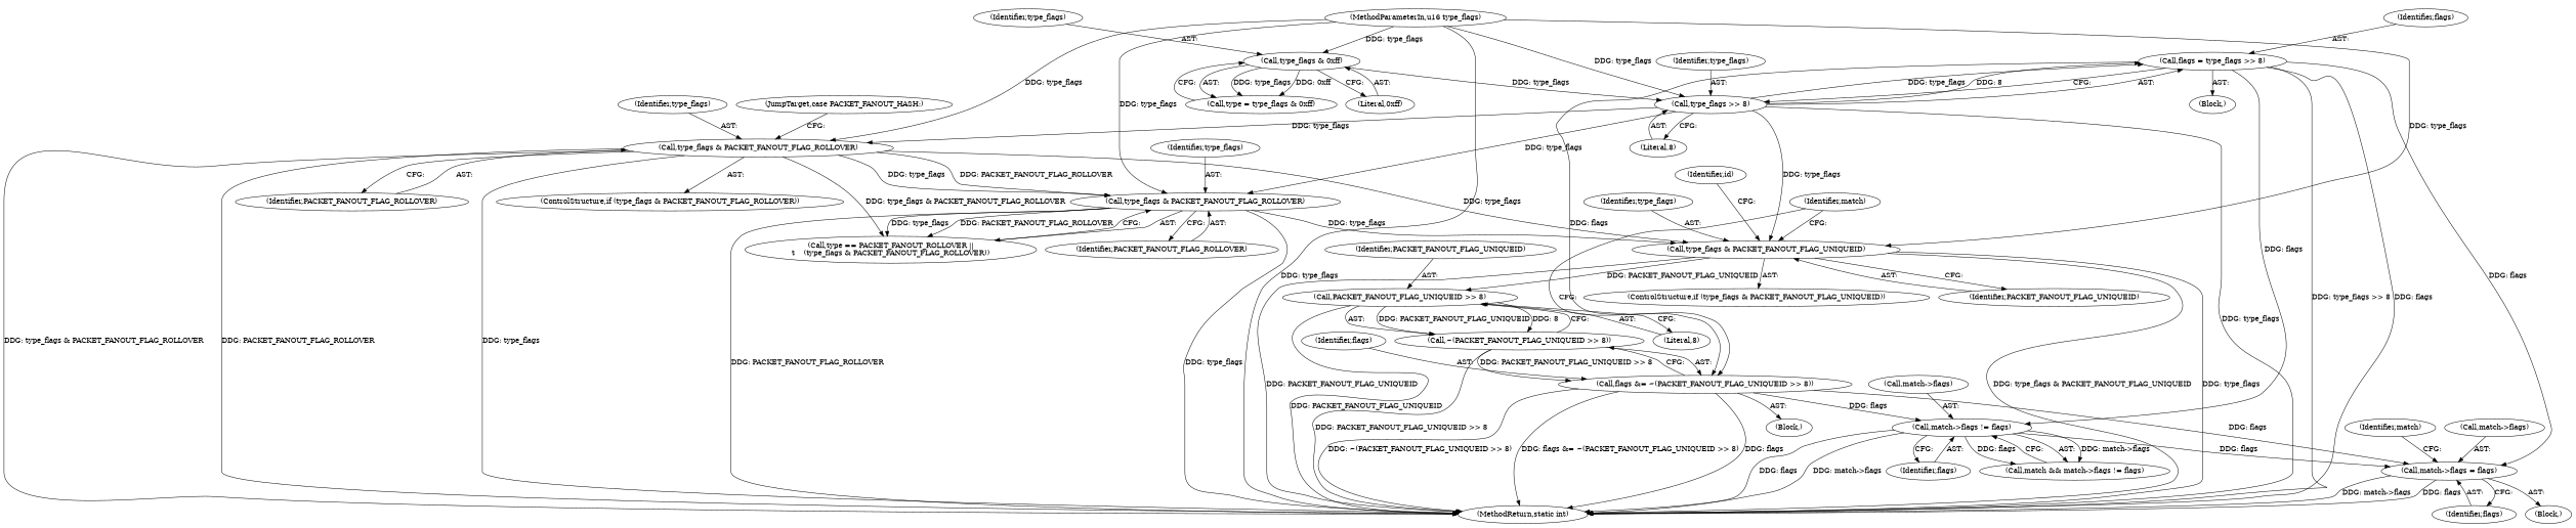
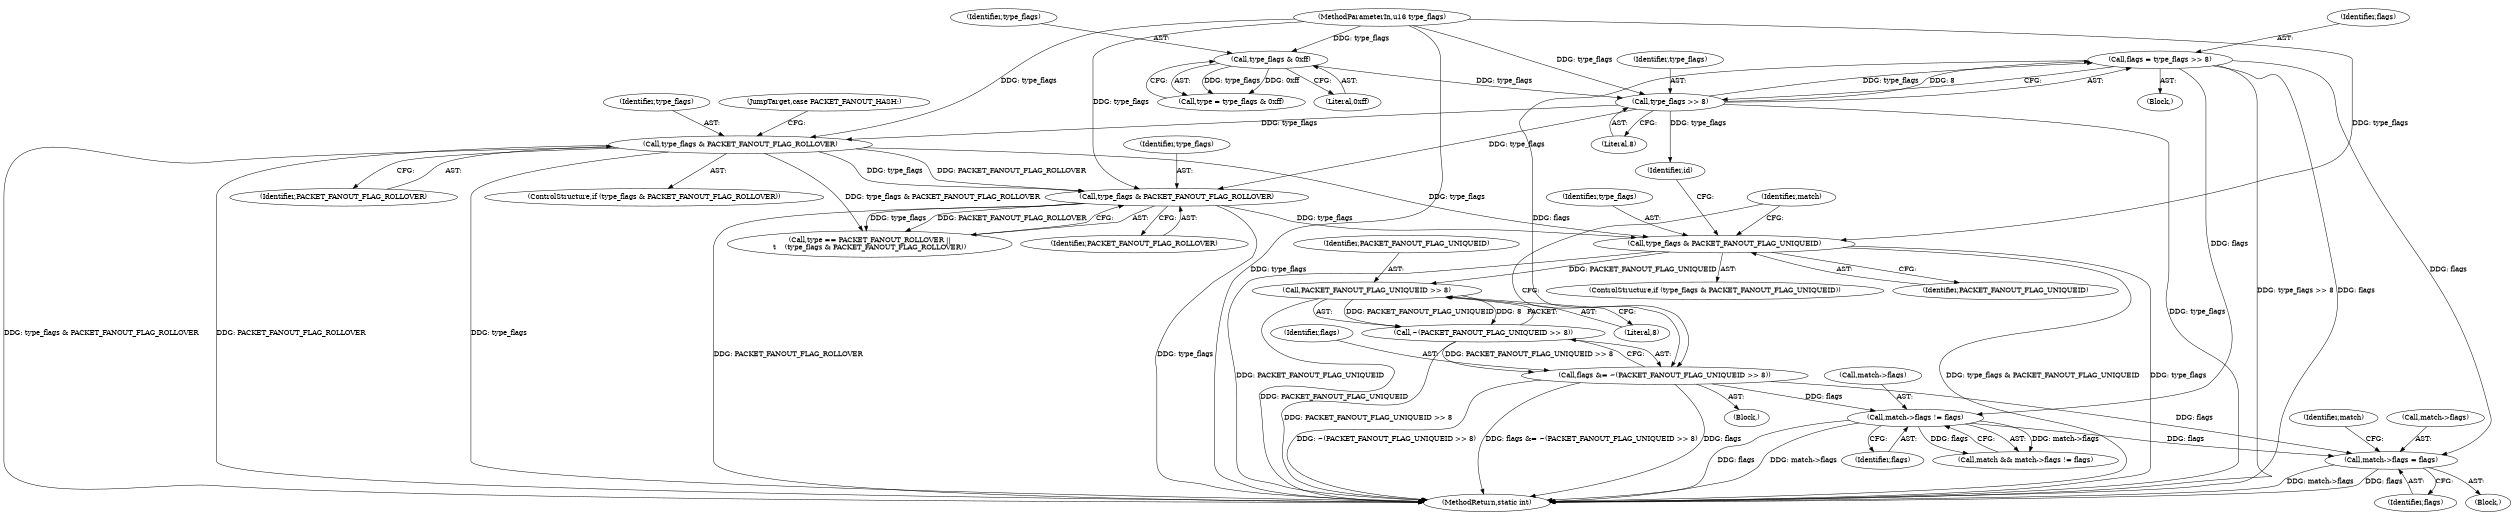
  digraph {
    n1 [label="(Call,match->flags = flags)"]
    n2 [label="(Block,)"]
    n3 [label="(Identifier,flags)"]
    n4 [label="(MethodReturn,static int)"]
    n5 [label="(Call,flags = type_flags >> 8)"]
    n6 [label="(Call,type_flags >> 8)"]
    n7 [label="(Call,match->flags != flags)"]
    n8 [label="(Call,flags &= ~(PACKET_FANOUT_FLAG_UNIQUEID >> 8))"]
    n9 [label="(Block,)"]
    n10 [label="(Call,type_flags & PACKET_FANOUT_FLAG_UNIQUEID)"]
    n11 [label="(Call,type_flags & PACKET_FANOUT_FLAG_ROLLOVER)"]
    n12 [label="(Call,type_flags & PACKET_FANOUT_FLAG_ROLLOVER)"]
    n13 [label="(Literal,8)"]
    n14 [label="(Call,match && match->flags != flags)"]
    n15 [label="(Identifier,flags)"]
    n16 [label="(Call,~(PACKET_FANOUT_FLAG_UNIQUEID >> 8))"]
    n17 [label="(Block,)"]
    n18 [label="(Call,PACKET_FANOUT_FLAG_UNIQUEID >> 8)"]
    n19 [label="(ControlStructure,if (type_flags & PACKET_FANOUT_FLAG_UNIQUEID))"]
    n20 [label="(Identifier,PACKET_FANOUT_FLAG_UNIQUEID)"]
    n21 [label="(Call,type == PACKET_FANOUT_ROLLOVER ||\n\t    (type_flags & PACKET_FANOUT_FLAG_ROLLOVER))"]
    n22 [label="(Identifier,PACKET_FANOUT_FLAG_ROLLOVER)"]
    n23 [label="(Identifier,PACKET_FANOUT_FLAG_ROLLOVER)"]
    n24 [label="(ControlStructure,if (type_flags & PACKET_FANOUT_FLAG_ROLLOVER))"]
    n25 [label="(Call,type_flags & 0xff)"]
    n26 [label="(Literal,0xff)"]
    n27 [label="(Call,type = type_flags & 0xff)"]
    n28 [label="(MethodParameterIn,u16 type_flags)"]
    n29 [label="(Literal,8)"]
    n30 [label="(Identifier,flags)"]
    n31 [label="(JumpTarget,case PACKET_FANOUT_HASH:)"]
    n32 [label="(Identifier,type_flags)"]
    n33 [label="(Identifier,PACKET_FANOUT_FLAG_UNIQUEID)"]
    n34 [label="(Call,match->flags)"]
    n35 [label="(Call,match->flags)"]
    n36 [label="(Identifier,type_flags)"]
    n37 [label="(Identifier,type_flags)"]
    n38 [label="(Identifier,id)"]
    n39 [label="(Identifier,flags)"]
    n40 [label="(Identifier,match)"]
    n41 [label="(Identifier,type_flags)"]
    n42 [label="(Identifier,match)"]
    n43 [label="(Identifier,type_flags)"]
    n1 -> n2 [label="AST: "]
    n1 -> n3 [label="CFG: "]
    n1 -> n4 [label="DDG: flags"]
    n1 -> n4 [label="DDG: match->flags"]
    n3 -> n1 [label="AST: "]
    n5 -> n1 [label="DDG: flags"]
    n5 -> n4 [label="DDG: type_flags >> 8"]
    n5 -> n4 [label="DDG: flags"]
    n5 -> n6 [label="CFG: "]
    n5 -> n7 [label="DDG: flags"]
    n5 -> n8 [label="DDG: flags"]
    n5 -> n9 [label="AST: "]
    n6 -> n4 [label="DDG: type_flags"]
    n6 -> n5 [label="AST: "]
    n6 -> n5 [label="DDG: type_flags"]
    n6 -> n5 [label="DDG: 8"]
-   n6 -> n10 [label="DDG: type_flags"]
+   n6 -> n38 [label="DDG: type_flags"]
    n6 -> n11 [label="DDG: type_flags"]
    n6 -> n12 [label="DDG: type_flags"]
    n6 -> n13 [label="CFG: "]
    n7 -> n1 [label="DDG: flags"]
    n7 -> n4 [label="DDG: flags"]
    n7 -> n4 [label="DDG: match->flags"]
    n7 -> n14 [label="AST: "]
    n7 -> n14 [label="DDG: match->flags"]
    n7 -> n14 [label="DDG: flags"]
    n7 -> n15 [label="CFG: "]
    n8 -> n1 [label="DDG: flags"]
    n8 -> n4 [label="DDG: ~(PACKET_FANOUT_FLAG_UNIQUEID >> 8)"]
    n8 -> n4 [label="DDG: flags"]
    n8 -> n4 [label="DDG: flags &= ~(PACKET_FANOUT_FLAG_UNIQUEID >> 8)"]
    n8 -> n7 [label="DDG: flags"]
    n8 -> n16 [label="CFG: "]
    n8 -> n17 [label="AST: "]
    n10 -> n4 [label="DDG: PACKET_FANOUT_FLAG_UNIQUEID"]
    n10 -> n4 [label="DDG: type_flags & PACKET_FANOUT_FLAG_UNIQUEID"]
    n10 -> n4 [label="DDG: type_flags"]
    n10 -> n18 [label="DDG: PACKET_FANOUT_FLAG_UNIQUEID"]
    n10 -> n19 [label="AST: "]
    n10 -> n20 [label="CFG: "]
    n11 -> n4 [label="DDG: PACKET_FANOUT_FLAG_ROLLOVER"]
    n11 -> n4 [label="DDG: type_flags"]
    n11 -> n10 [label="DDG: type_flags"]
    n11 -> n21 [label="AST: "]
    n11 -> n21 [label="DDG: type_flags"]
    n11 -> n21 [label="DDG: PACKET_FANOUT_FLAG_ROLLOVER"]
    n11 -> n22 [label="CFG: "]
    n12 -> n4 [label="DDG: type_flags & PACKET_FANOUT_FLAG_ROLLOVER"]
    n12 -> n4 [label="DDG: type_flags"]
    n12 -> n4 [label="DDG: PACKET_FANOUT_FLAG_ROLLOVER"]
    n12 -> n10 [label="DDG: type_flags"]
    n12 -> n11 [label="DDG: type_flags"]
    n12 -> n11 [label="DDG: PACKET_FANOUT_FLAG_ROLLOVER"]
    n12 -> n21 [label="DDG: type_flags & PACKET_FANOUT_FLAG_ROLLOVER"]
    n12 -> n23 [label="CFG: "]
    n12 -> n24 [label="AST: "]
    n13 -> n6 [label="AST: "]
    n14 -> n7 [label="CFG: "]
    n15 -> n7 [label="AST: "]
    n16 -> n4 [label="DDG: PACKET_FANOUT_FLAG_UNIQUEID >> 8"]
    n16 -> n8 [label="AST: "]
    n16 -> n8 [label="DDG: PACKET_FANOUT_FLAG_UNIQUEID >> 8"]
-   n16 -> n18 [label="CFG: "]
+   n16 -> n18 [label="PACKET: "]
    n18 -> n4 [label="DDG: PACKET_FANOUT_FLAG_UNIQUEID"]
    n18 -> n16 [label="AST: "]
    n18 -> n16 [label="DDG: PACKET_FANOUT_FLAG_UNIQUEID"]
    n18 -> n16 [label="DDG: 8"]
    n18 -> n29 [label="CFG: "]
    n20 -> n10 [label="AST: "]
    n21 -> n11 [label="CFG: "]
    n22 -> n11 [label="AST: "]
    n23 -> n12 [label="AST: "]
    n25 -> n6 [label="DDG: type_flags"]
    n25 -> n26 [label="CFG: "]
    n25 -> n27 [label="AST: "]
    n25 -> n27 [label="DDG: type_flags"]
    n25 -> n27 [label="DDG: 0xff"]
    n26 -> n25 [label="AST: "]
    n27 -> n25 [label="CFG: "]
    n28 -> n4 [label="DDG: type_flags"]
    n28 -> n6 [label="DDG: type_flags"]
    n28 -> n10 [label="DDG: type_flags"]
    n28 -> n11 [label="DDG: type_flags"]
    n28 -> n12 [label="DDG: type_flags"]
    n28 -> n25 [label="DDG: type_flags"]
    n29 -> n18 [label="AST: "]
    n30 -> n8 [label="AST: "]
    n31 -> n12 [label="CFG: "]
    n32 -> n25 [label="AST: "]
    n33 -> n18 [label="AST: "]
    n34 -> n7 [label="AST: "]
    n35 -> n1 [label="AST: "]
    n36 -> n10 [label="AST: "]
    n37 -> n6 [label="AST: "]
    n38 -> n10 [label="CFG: "]
    n39 -> n5 [label="AST: "]
    n40 -> n1 [label="CFG: "]
    n41 -> n12 [label="AST: "]
    n42 -> n8 [label="CFG: "]
    n42 -> n10 [label="CFG: "]
    n43 -> n11 [label="AST: "]
  }
